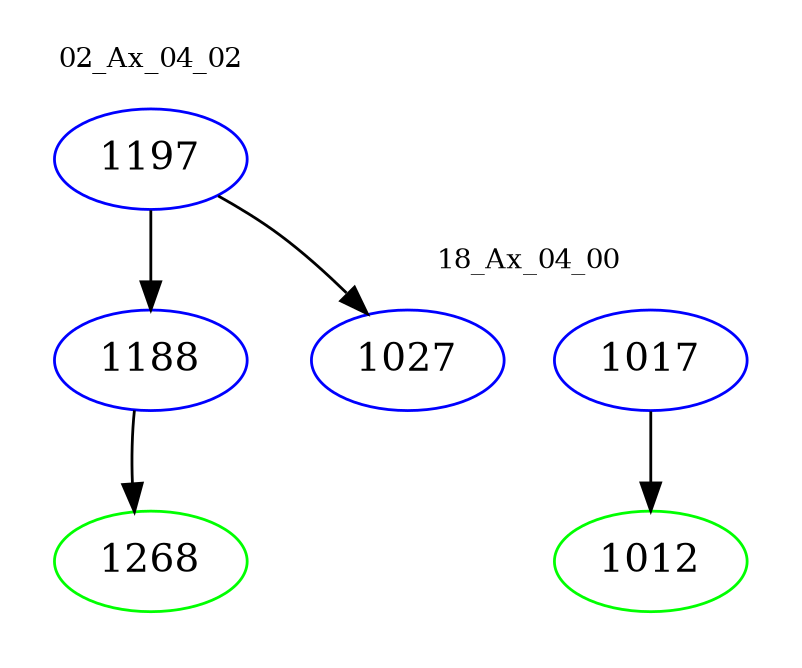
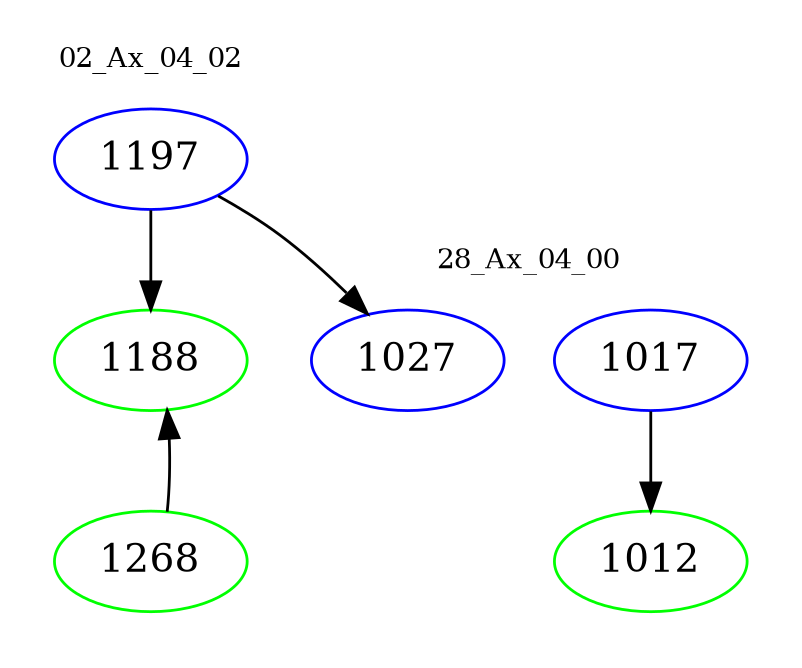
  digraph {
    node [color=blue]
    edge [color=black]
    n1 [label=1017]
    n2 [color=green label=1012]
    n3 [label=1027]
    n4 [label=1197]
-   n5 [label=1188]
+   n5 [color=green label=1188]
    n6 [color=green label=1268]
    subgraph cluster_1 {
      color=white
      fontsize=10
-     label="18_Ax_04_00"
+     label="28_Ax_04_00"
      n1
      n2
      n3
    }
    subgraph cluster_2 {
      color=white
      fontsize=10
      label="02_Ax_04_02"
      n4
      n5
      n6
    }
    n1 -> n2
    n4 -> n3
    n4 -> n5
-   n5 -> n6
+   n6 -> n5
  }
